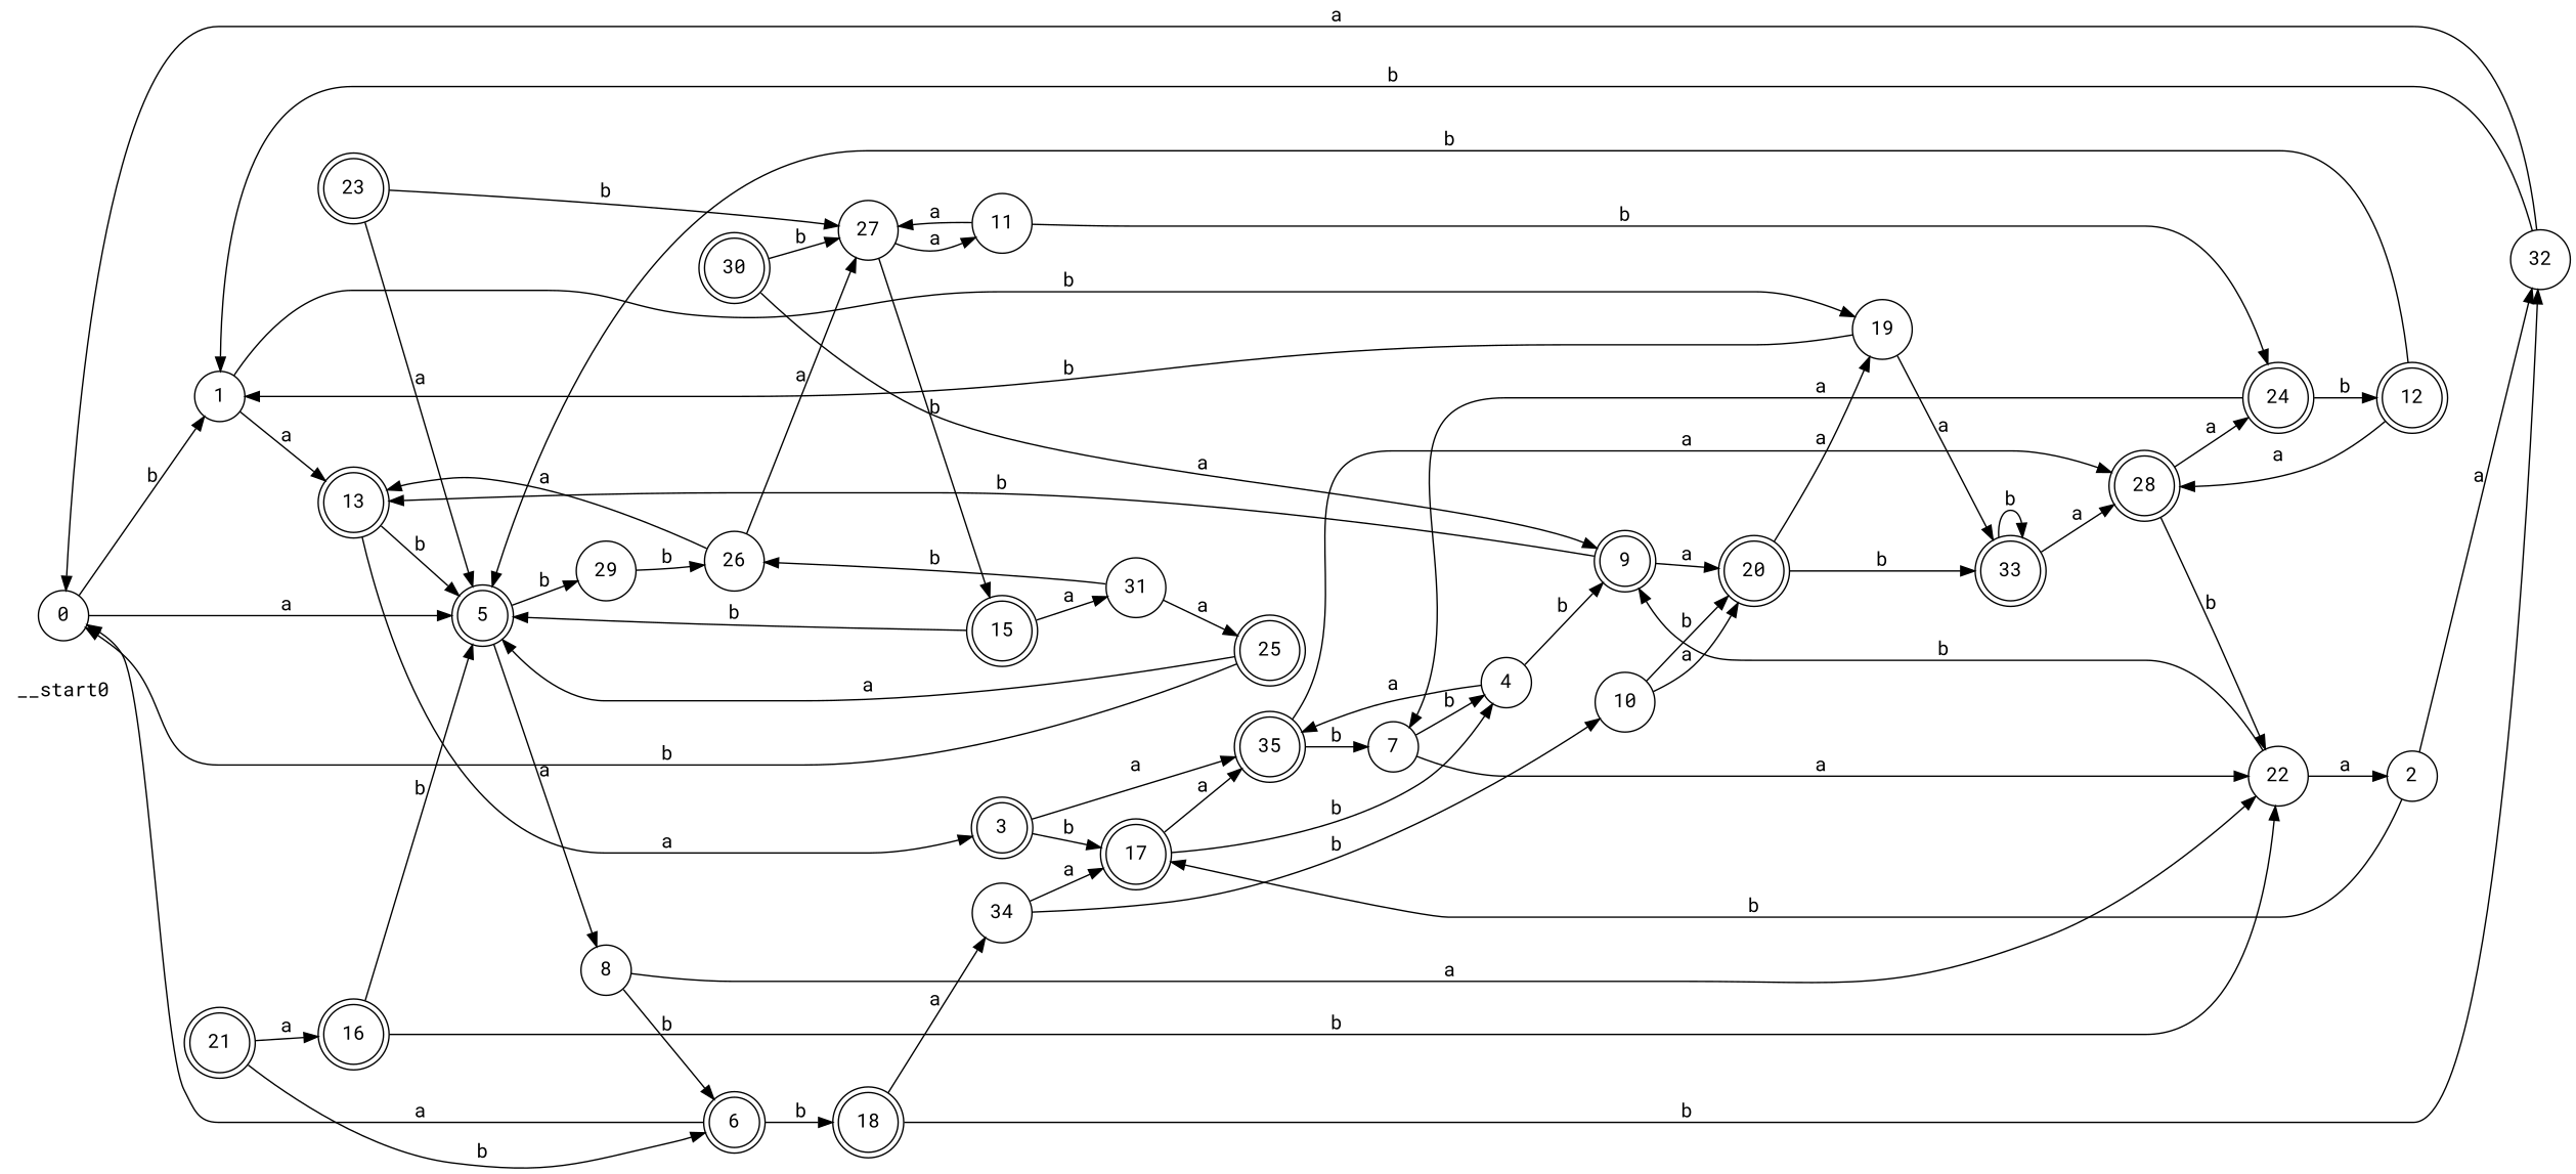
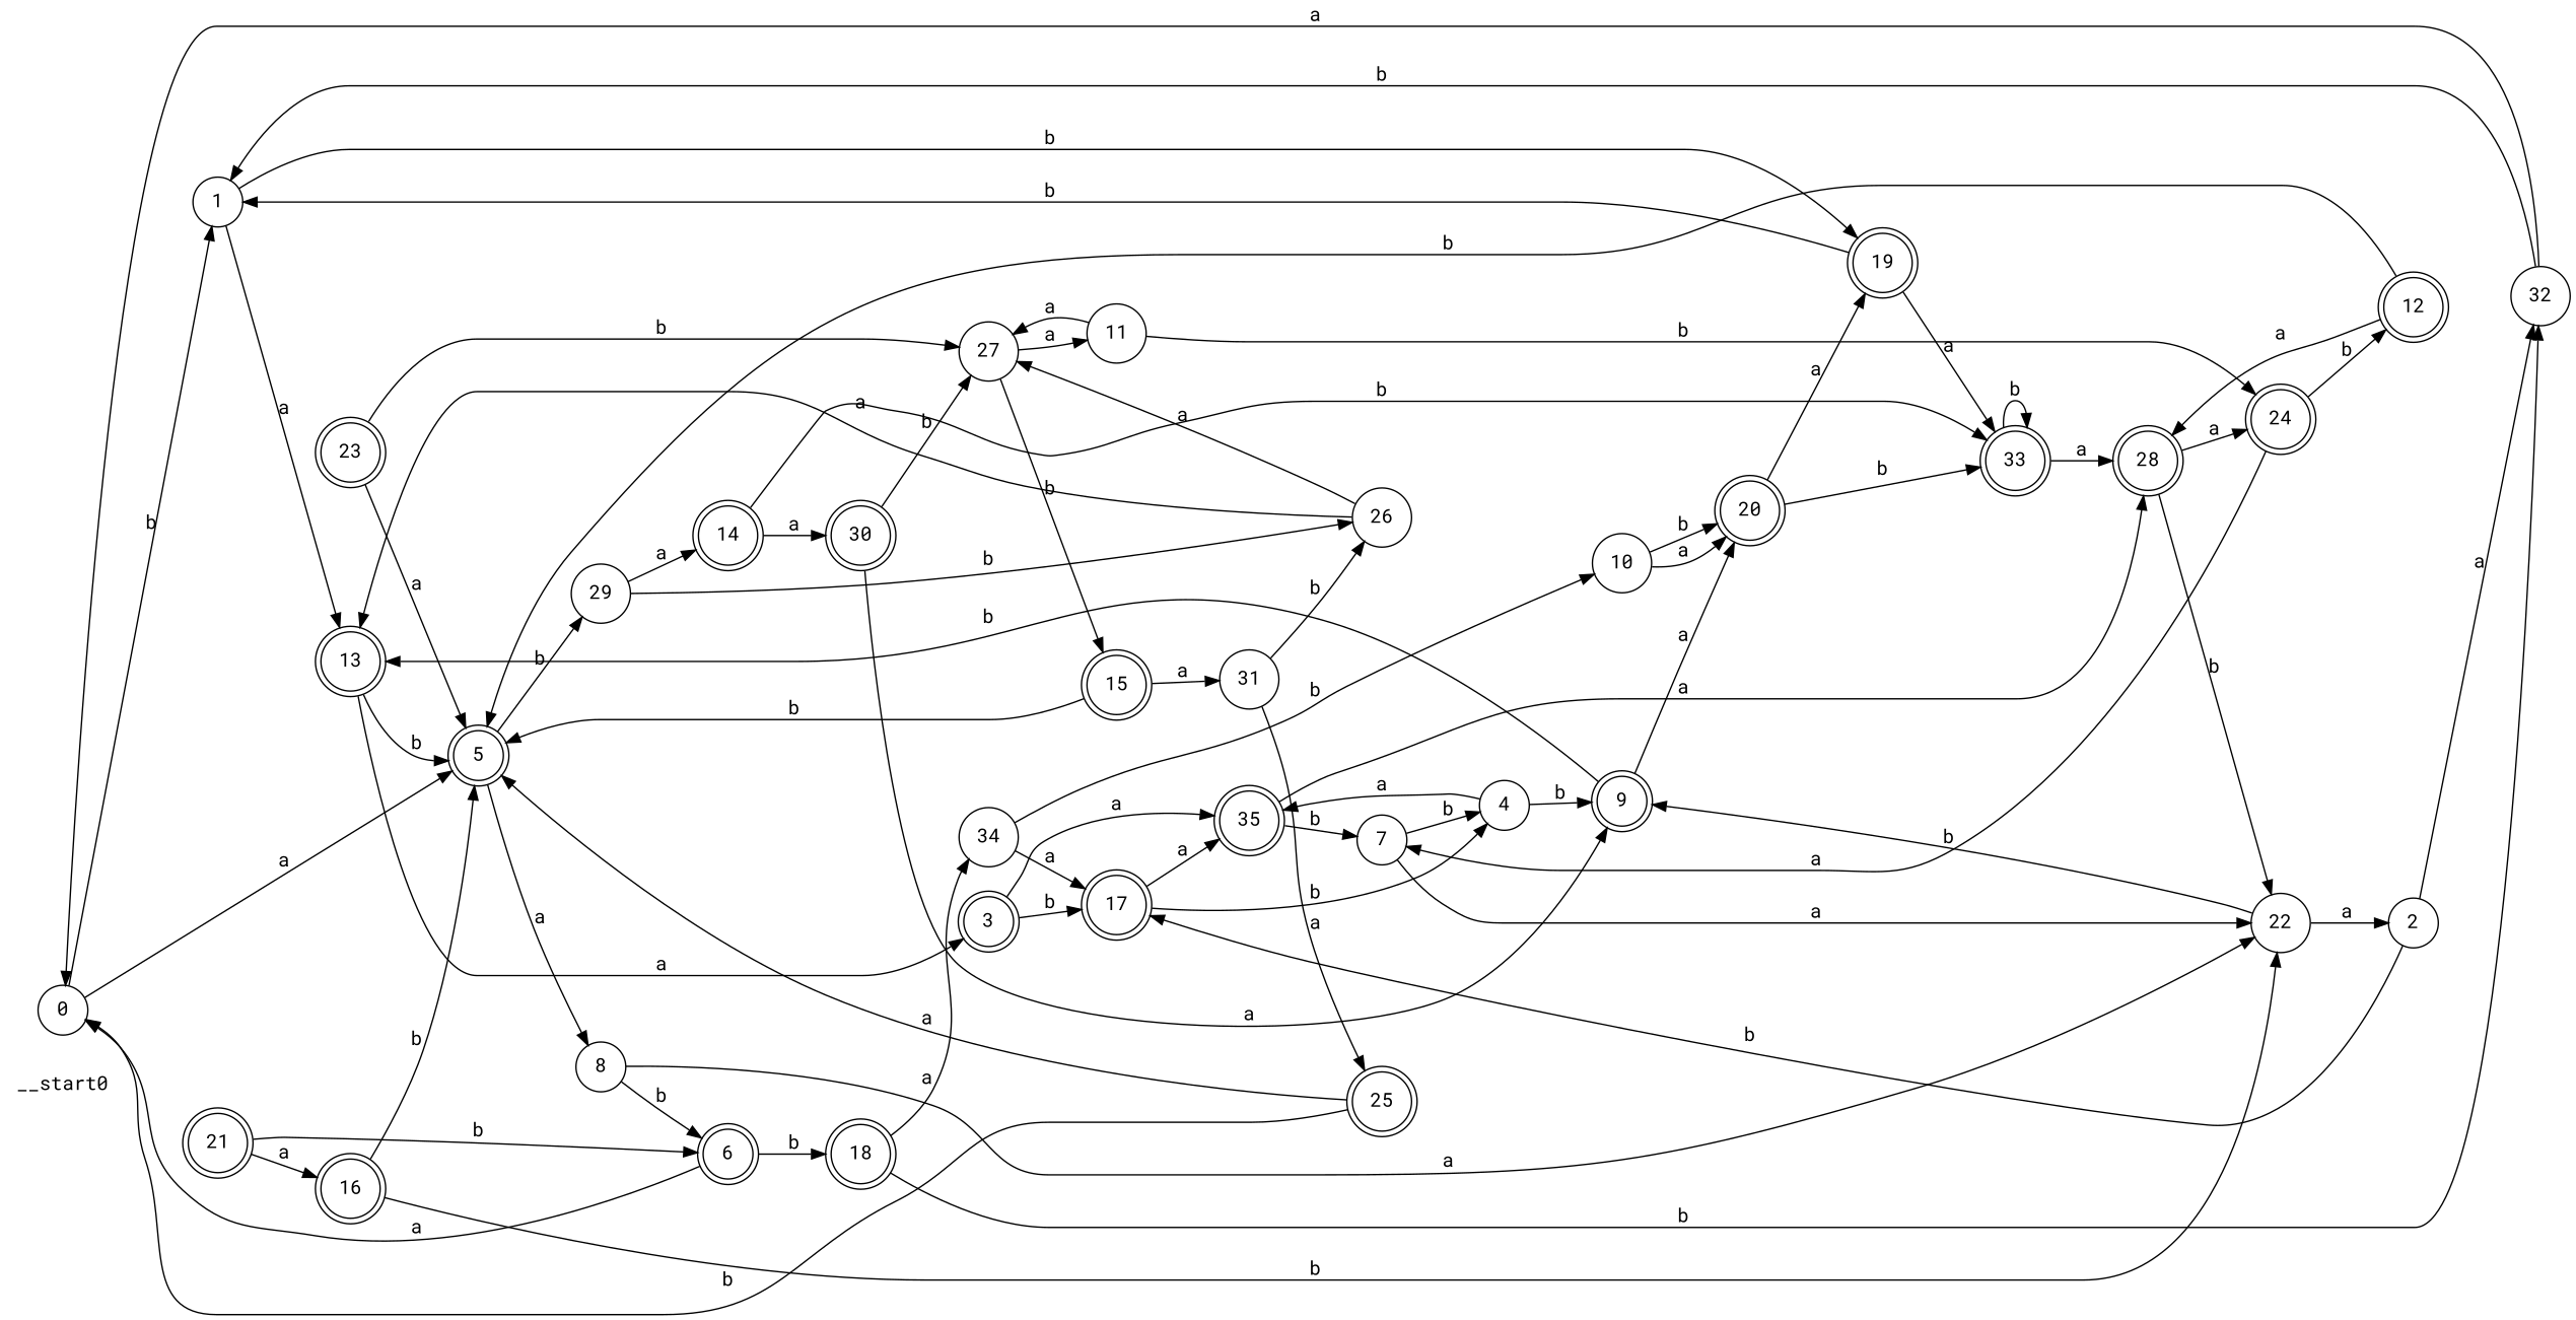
  digraph {
    fontname="Roboto Mono"
    rankdir=LR
    node [fontname="Roboto Mono" shape=doublecircle color=black fillcolor=white style="rounded,filled"]
    edge [fontname="Roboto Mono"]
    __start0 [shape=none color="" fillcolor="" style=""]
    n2 [label=0 shape=circle style=filled]
    n3 [label=1 shape=circle style=filled]
    n4 [label=5]
    n5 [label=13]
-   n6 [label=19 shape=circle style=filled]
+   n6 [label=19 style=filled]
    n7 [label=8 shape=circle style=filled]
    n8 [label=29 shape=circle style=filled]
    n9 [label=3]
    n10 [label=33]
    n11 [label=2 shape=circle style=filled]
    n12 [label=17]
    n13 [label=32 shape=circle]
    n14 [label=35]
    n15 [label=4 shape=circle style=filled]
    n16 [label=7 shape=circle style=filled]
    n17 [label=28]
    n18 [label=9]
    n19 [label=20]
    n20 [label=6]
    n21 [label=22 shape=circle style=filled]
+   n22 [label=14]
    n23 [label=26 shape=circle style=filled]
    n24 [label=18]
    n25 [label=34 shape=circle style=filled]
    n26 [label=10 shape=circle style=filled]
    n27 [label=11 shape=circle style=filled]
    n28 [label=24]
    n29 [label=27 shape=circle style=filled]
    n30 [label=12]
    n31 [label=15]
    n32 [label=30]
    n33 [label=31 shape=circle style=filled]
    n34 [label=25]
    n35 [label=16]
    n36 [label=21]
    n37 [label=23]
    n2 -> n3 [label=b]
    n2 -> n4 [label=a]
    n3 -> n5 [label=a]
    n3 -> n6 [label=b]
    n4 -> n7 [label=a]
    n4 -> n8 [label=b]
    n5 -> n4 [label=b]
    n5 -> n9 [label=a]
    n6 -> n3 [label=b]
    n6 -> n10 [label=a]
    n7 -> n20 [label=b]
    n7 -> n21 [label=a]
+   n8 -> n22 [label=a]
    n8 -> n23 [label=b]
    n9 -> n12 [label=b]
    n9 -> n14 [label=a]
    n10 -> n10 [label=b]
    n10 -> n17 [label=a]
    n11 -> n12 [label=b]
    n11 -> n13 [label=a]
    n12 -> n14 [label=a]
    n12 -> n15 [label=b]
    n13 -> n2 [label=a]
    n13 -> n3 [label=b]
    n14 -> n16 [label=b]
    n14 -> n17 [label=a]
    n15 -> n14 [label=a]
    n15 -> n18 [label=b]
    n16 -> n15 [label=b]
    n16 -> n21 [label=a]
    n17 -> n21 [label=b]
    n17 -> n28 [label=a]
    n18 -> n5 [label=b]
    n18 -> n19 [label=a]
    n19 -> n6 [label=a]
    n19 -> n10 [label=b]
    n20 -> n2 [label=a]
    n20 -> n24 [label=b]
    n21 -> n11 [label=a]
    n21 -> n18 [label=b]
+   n22 -> n10 [label=b]
+   n22 -> n32 [label=a]
    n23 -> n5 [label=a]
    n23 -> n29 [label=a]
    n24 -> n13 [label=b]
    n24 -> n25 [label=a]
    n25 -> n12 [label=a]
    n25 -> n26 [label=b]
    n26 -> n19 [label=a]
    n26 -> n19 [label=b]
    n27 -> n28 [label=b]
    n27 -> n29 [label=a]
    n28 -> n16 [label=a]
    n28 -> n30 [label=b]
    n29 -> n27 [label=a]
    n29 -> n31 [label=b]
    n30 -> n4 [label=b]
    n30 -> n17 [label=a]
    n31 -> n4 [label=b]
    n31 -> n33 [label=a]
    n32 -> n18 [label=a]
    n32 -> n29 [label=b]
    n33 -> n23 [label=b]
    n33 -> n34 [label=a]
    n34 -> n2 [label=b]
    n34 -> n4 [label=a]
    n35 -> n4 [label=b]
    n35 -> n21 [label=b]
    n36 -> n20 [label=b]
    n36 -> n35 [label=a]
    n37 -> n4 [label=a]
    n37 -> n29 [label=b]
  }
